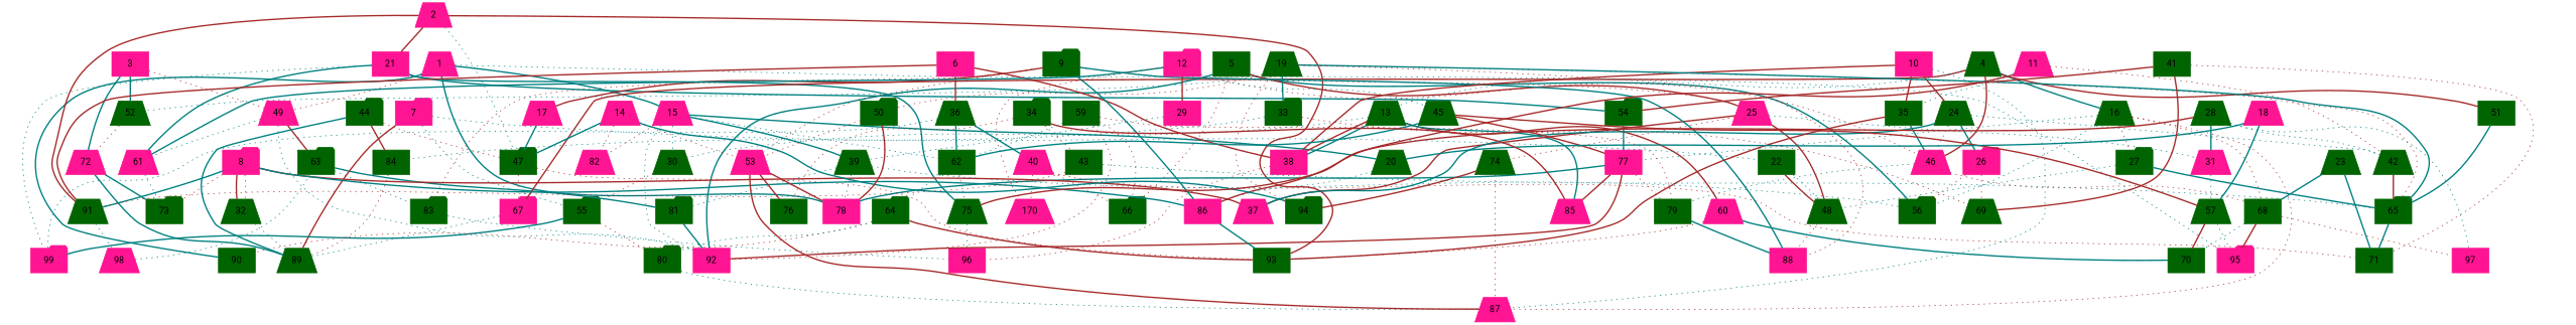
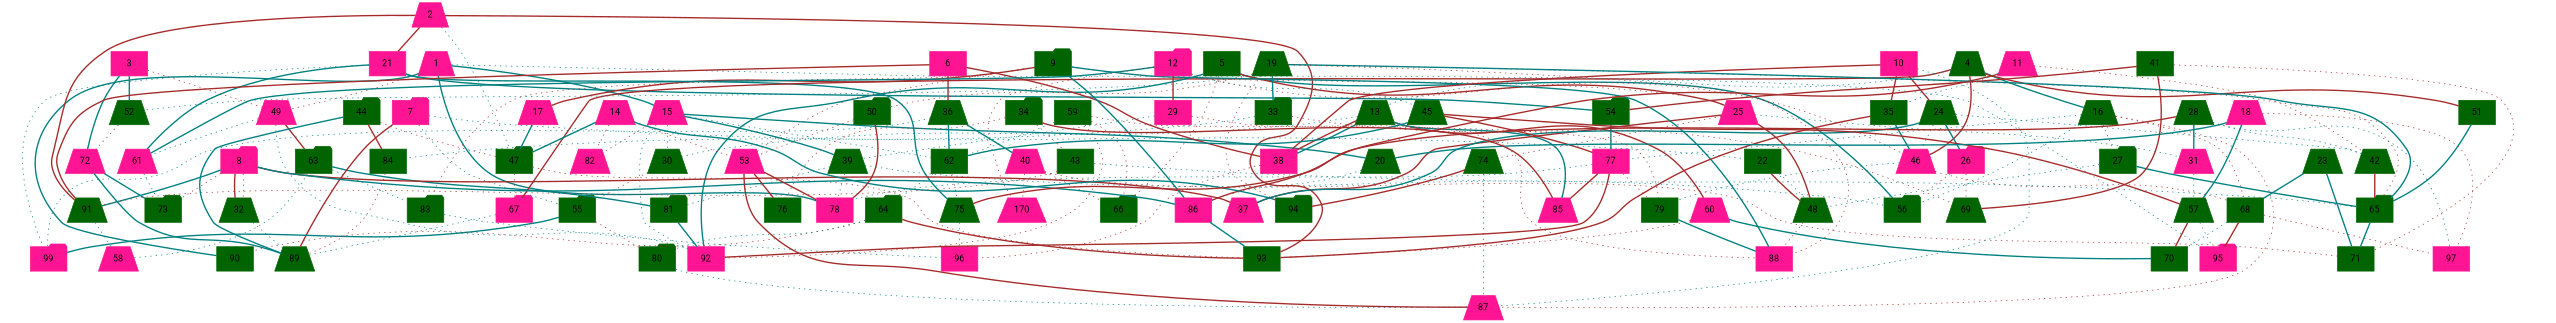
  graph {
    fontname=Roboto
    node [color=darkgreen fontname=Roboto shape=trapezium style=filled]
    edge [color=teal fontname=Roboto style=dotted]
    1 [color=deeppink]
    15 [color=deeppink]
    49 [color=deeppink]
    78 [color=deeppink shape=box]
    90 [shape=box]
    95 [color=deeppink shape=folder]
    92 [color=deeppink shape=box]
    30
    82 [color=deeppink]
    20
    39
    62 [shape=box]
    61 [color=deeppink]
    63 [shape=folder]
    2 [color=deeppink]
    21 [color=deeppink shape=box]
    47 [shape=folder]
    91
    93 [shape=box]
    54 [shape=folder]
    75
    99 [color=deeppink shape=folder]
    67 [color=deeppink shape=folder]
-   98 [color=deeppink]
+   98 [color=deeppink label=58]
    3 [color=deeppink shape=box]
    52
    72 [color=deeppink]
    89
    73 [shape=folder]
    4
    13
    16
    46 [color=deeppink]
    51 [shape=box]
    38 [color=deeppink shape=box]
    60 [color=deeppink]
    85 [color=deeppink]
    56 [shape=folder]
    87 [color=deeppink]
    27 [shape=folder]
    68 [shape=box]
    77 [color=deeppink shape=box]
    79 [shape=box]
    65 [shape=folder]
    5 [shape=box]
    25 [color=deeppink]
    66 [shape=folder]
    37 [color=deeppink]
    48
    31 [color=deeppink]
    74
    6 [color=deeppink shape=box]
    36
    40 [color=deeppink]
    96 [color=deeppink shape=box]
    7 [color=deeppink shape=folder]
    22 [shape=box]
    55 [shape=folder]
    80 [shape=folder]
    8 [color=deeppink shape=folder]
    32
    86 [color=deeppink shape=box]
    9 [shape=folder]
    17 [color=deeppink]
    53 [color=deeppink]
    83 [shape=folder]
    88 [color=deeppink shape=box]
    76 [shape=box]
    10 [color=deeppink shape=box]
    24
    35 [shape=box]
    42
    26 [color=deeppink shape=folder]
    11 [color=deeppink]
    12 [color=deeppink shape=folder]
    29 [color=deeppink shape=box]
    45
    n78 [color=deeppink label=170]
    57
    70 [shape=box]
    14 [color=deeppink]
    94 [shape=folder]
    81 [shape=folder]
    64 [shape=folder]
    97 [color=deeppink shape=box]
    18 [color=deeppink]
    19
    33 [shape=folder]
    50 [shape=folder]
    69
    84 [shape=box]
    71 [shape=box]
    23
    28
    34 [shape=folder]
    43 [shape=box]
    41 [shape=box]
    44 [shape=folder]
    59 [shape=box]
    1 -- 15 [style=bold]
    1 -- 49 [color=brown]
    1 -- 78 [style=bold]
    1 -- 90 [style=bold]
    1 -- 95
    15 -- 92
    15 -- 30
    15 -- 82 [color=brown]
    15 -- 20 [style=bold]
    15 -- 39 [style=bold]
    15 -- 62
    49 -- 92
    49 -- 61
    49 -- 63 [color=brown style=bold]
    30 -- 55 [color=brown]
    20 -- 86
    39 -- 78
    39 -- 56
    39 -- 81
    62 -- 75 [color=brown]
    62 -- 64
    61 -- 73
    63 -- 98
    63 -- 83
    63 -- 81 [style=bold]
    2 -- 21 [color=brown style=bold]
    2 -- 47
    2 -- 91 [color=brown style=bold]
    2 -- 93 [color=brown style=bold]
    21 -- 61 [style=bold]
    21 -- 54 [style=bold]
    21 -- 75 [style=bold]
    21 -- 99
    47 -- 93 [color=brown]
    47 -- 67 [color=brown]
    91 -- 98
    54 -- 77 [style=bold]
    75 -- 96
    67 -- 89
    3 -- 49 [color=brown]
    3 -- 52 [style=bold]
    3 -- 72 [style=bold]
    52 -- 72 [color=brown]
    72 -- 89 [style=bold]
    72 -- 73 [style=bold]
    4 -- 67 [color=brown style=bold]
    4 -- 13
    4 -- 16 [style=bold]
    4 -- 46 [color=brown style=bold]
    4 -- 51 [color=brown style=bold]
    13 -- 30
    13 -- 38 [color=brown style=bold]
    13 -- 38 [style=bold]
    13 -- 60 [color=brown style=bold]
    13 -- 85 [style=bold]
    16 -- 56
    16 -- 87 [color=brown]
    16 -- 27 [color=brown]
    16 -- 68 [color=brown]
    16 -- 77
    46 -- 68 [color=brown]
    46 -- 79
    51 -- 65 [style=bold]
    38 -- 96 [color=brown]
    60 -- 93 [color=brown]
    60 -- 70 [style=bold]
    27 -- 65 [style=bold]
    27 -- 48
    68 -- 95 [color=brown style=bold]
    68 -- 70
    68 -- 97 [color=brown]
-   77 -- 78 [style=bold]
+   77 -- 78
    77 -- 92 [color=brown style=bold]
    77 -- 85 [color=brown style=bold]
    77 -- 79 [color=brown]
    79 -- 88 [style=bold]
    65 -- 71 [style=bold]
    5 -- 92 [style=bold]
    5 -- 56 [style=bold]
    5 -- 25 [color=brown style=bold]
    5 -- 66 [color=brown]
    25 -- 37 [color=brown style=bold]
    25 -- 48 [color=brown style=bold]
    25 -- 31
    25 -- 74 [color=brown]
    48 -- 88 [color=brown]
    31 -- 57
    74 -- 87 [color=brown]
    74 -- 94 [color=brown style=bold]
    6 -- 91 [color=brown style=bold]
    6 -- 38 [color=brown style=bold]
    6 -- 36 [color=brown style=bold]
    36 -- 62 [style=bold]
    36 -- 99
    36 -- 40 [style=bold]
    40 -- 66 [color=brown]
    40 -- n78 [color=brown]
    40 -- 71 [color=brown]
    7 -- 89 [color=brown style=bold]
    7 -- 22
    7 -- 55
    22 -- 48 [color=brown style=bold]
    22 -- 48
    55 -- 99 [style=bold]
    55 -- 80 [color=brown]
    80 -- 87
    8 -- 91 [style=bold]
    8 -- 73 [color=brown]
    8 -- 37 [color=brown style=bold]
    8 -- 32 [color=brown style=bold]
    8 -- 32 [color=brown]
    8 -- 86 [style=bold]
    32 -- 89
    86 -- 93 [style=bold]
    9 -- 25 [color=brown]
    9 -- 86 [style=bold]
    9 -- 17 [color=brown style=bold]
    9 -- 53 [color=brown]
    9 -- 83 [color=brown]
    9 -- 88 [style=bold]
    17 -- 47 [style=bold]
    53 -- 78 [color=brown style=bold]
    53 -- 87 [color=brown style=bold]
    53 -- 76 [color=brown style=bold]
    83 -- 96
    10 -- 38 [color=brown style=bold]
    10 -- 87
    10 -- 24 [color=brown style=bold]
    10 -- 35 [color=brown style=bold]
    24 -- 46
    24 -- 37 [style=bold]
    24 -- 42
    24 -- 26 [style=bold]
    35 -- 93 [color=brown style=bold]
    35 -- 46 [style=bold]
    42 -- 65 [color=brown style=bold]
    26 -- 56 [color=brown]
    26 -- 69 [color=brown]
    11 -- 86 [color=brown style=bold]
    11 -- 35
    11 -- 42 [color=brown]
    12 -- 61 [style=bold]
    12 -- 46 [color=brown]
    12 -- 29 [color=brown style=bold]
    12 -- 45
    12 -- n78 [color=brown]
    29 -- 39
+   29 -- 88 [color=brown]
    45 -- 62 [style=bold]
    45 -- 77 [color=brown style=bold]
    45 -- 57 [color=brown style=bold]
    57 -- 95
    57 -- 70 [color=brown style=bold]
    14 -- 82 [color=brown]
    14 -- 47 [style=bold]
    14 -- 53 [color=brown]
    14 -- 94 [style=bold]
    81 -- 92 [style=bold]
    64 -- 90 [color=brown]
    64 -- 93 [color=brown style=bold]
    64 -- 80
    18 -- 20 [style=bold]
    18 -- 57 [style=bold]
+   18 -- 97 [color=brown]
    19 -- 52
    19 -- 65 [color=brown]
    19 -- 65 [style=bold]
    19 -- 88 [color=brown]
    19 -- 94 [color=brown]
    19 -- 33 [style=bold]
    19 -- 50 [color=brown]
    33 -- 69 [color=brown]
    33 -- 84
    50 -- 78 [color=brown style=bold]
    50 -- 53 [color=brown]
    84 -- 89 [color=brown]
    23 -- 68 [style=bold]
    23 -- 71 [style=bold]
    28 -- 75 [color=brown style=bold]
    28 -- 31 [style=bold]
    28 -- 42
    28 -- 97
    34 -- 85 [color=brown style=bold]
    34 -- 76 [color=brown]
    34 -- 43 [color=brown]
    43 -- 91 [color=brown]
    43 -- 65
    41 -- 54 [color=brown style=bold]
    41 -- 69 [color=brown style=bold]
    41 -- 71 [color=brown]
    44 -- 47 [color=brown]
    44 -- 89 [style=bold]
    44 -- 84 [color=brown style=bold]
    59 -- 92 [color=brown]
    59 -- 62
    59 -- 79 [color=brown]
    59 -- 66 [color=brown]
  }
